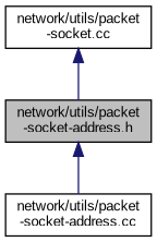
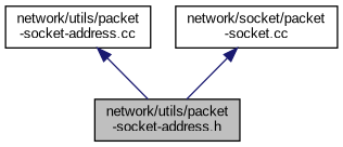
  digraph {
    fontname="Liberation Sans"
    node [color=black fillcolor=white fontname="Liberation Sans" fontsize=10 shape=record style=filled]
    edge [color=midnightblue dir=back fontname="Liberation Sans" fontsize=10 labelfontname=Helvetica labelfontsize=10 style=solid]
    n1 [fillcolor=grey75 fontcolor=black height=0.2 label="network/utils/packet\l-socket-address.h" width=0.4]
    n2 [height=0.2 label="network/utils/packet\l-socket-address.cc" width=0.4]
-   n3 [height=0.2 label="network/utils/packet\l-socket.cc" width=0.4]
-   n1 -> n2
+   n3 [height=0.2 label="network/socket/packet\l-socket.cc" width=0.4]
+   n2 -> n1
    n3 -> n1
  }
